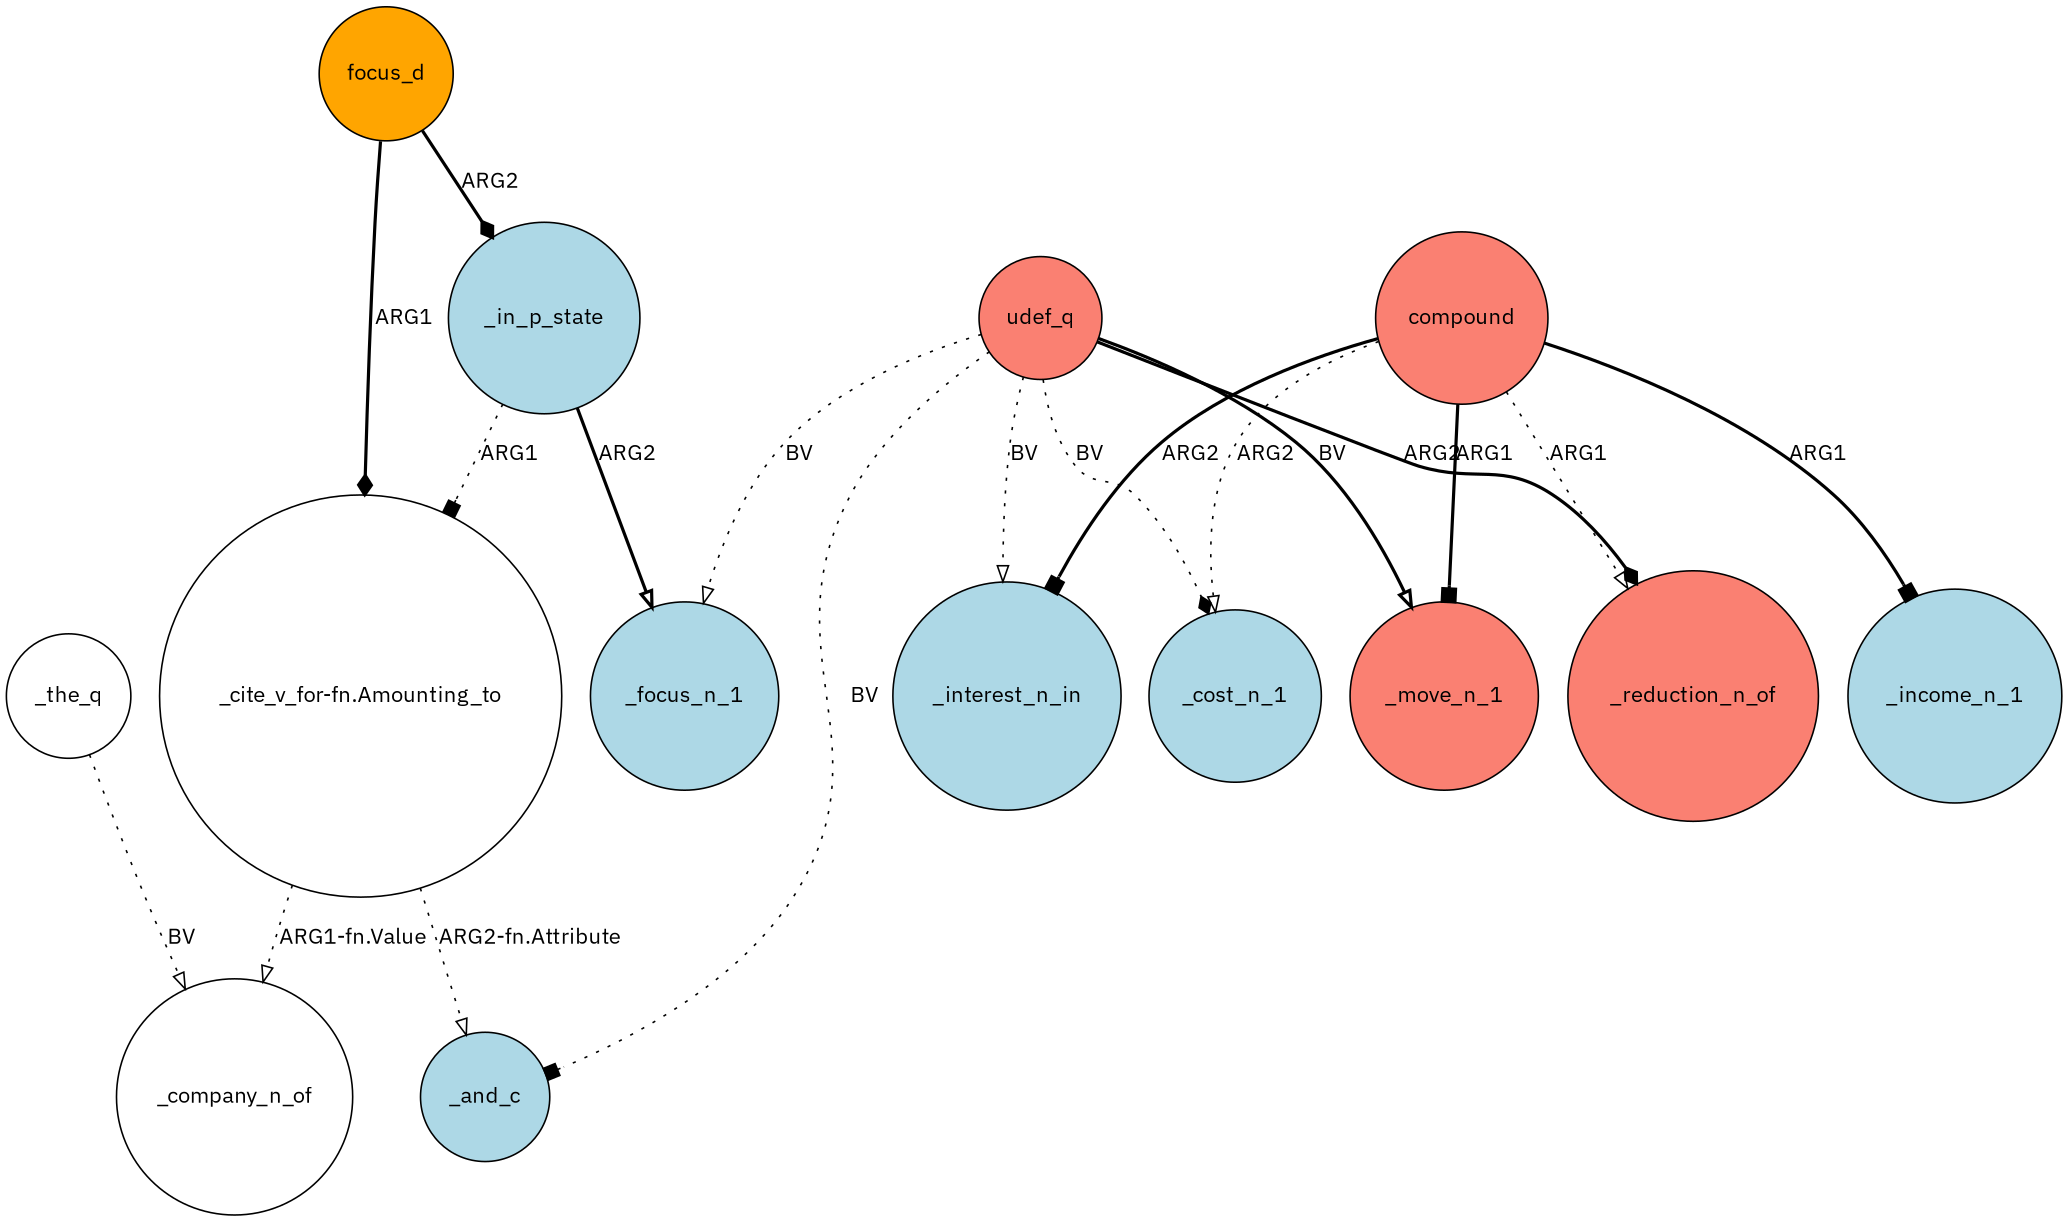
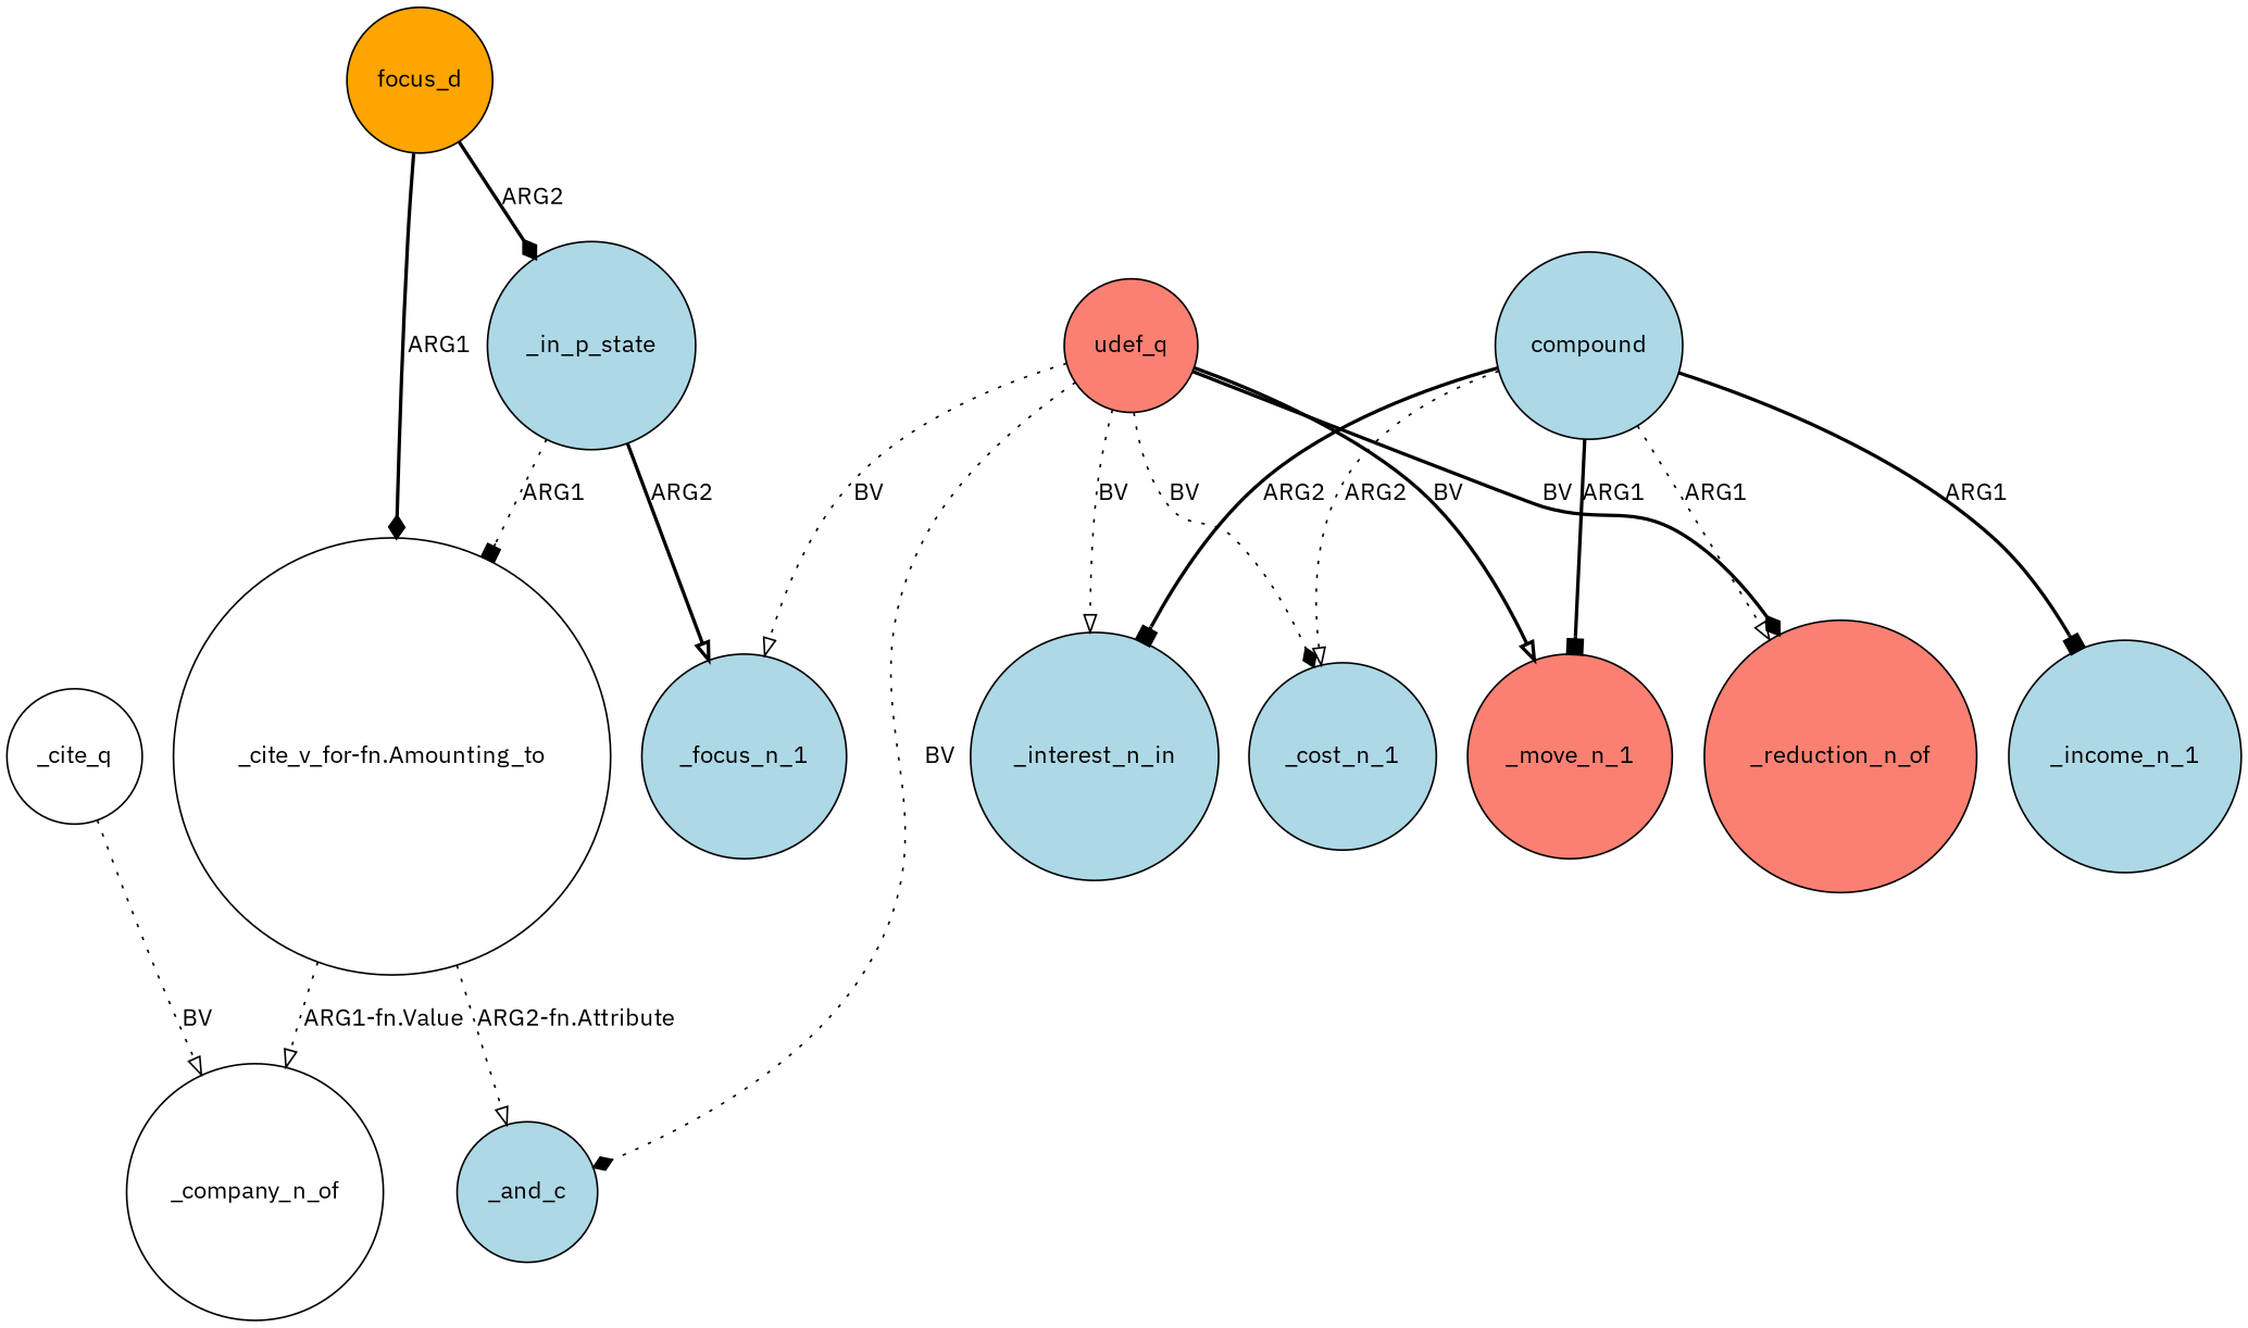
  digraph {
    fontname="IBM Plex Sans"
    node [fillcolor=lightblue fontname="IBM Plex Sans" shape=circle style=filled]
    edge [arrowhead=onormal fontname="IBM Plex Sans" style=dotted]
    focus_d [fillcolor=orange]
    "_cite_v_for-fn.Amounting_to" [fillcolor=white]
    _in_p_state
    _company_n_of [fillcolor=white]
    _and_c
    n6 [label=_focus_n_1]
-   compound [fillcolor=salmon]
+   compound
    _move_n_1 [fillcolor=salmon]
    _cost_n_1
    _income_n_1
    _reduction_n_of [fillcolor=salmon]
    _interest_n_in
    udef_q [fillcolor=salmon]
-   _the_q [fillcolor=white]
+   _the_q [fillcolor=white label=_cite_q]
    focus_d -> "_cite_v_for-fn.Amounting_to" [arrowhead=diamond label=ARG1 style=bold]
    focus_d -> _in_p_state [arrowhead=diamond label=ARG2 style=bold]
    "_cite_v_for-fn.Amounting_to" -> _company_n_of [label="ARG1-fn.Value"]
    "_cite_v_for-fn.Amounting_to" -> _and_c [label="ARG2-fn.Attribute"]
    _in_p_state -> "_cite_v_for-fn.Amounting_to" [arrowhead=box label=ARG1]
    _in_p_state -> n6 [label=ARG2 style=bold]
    compound -> _move_n_1 [arrowhead=box label=ARG1 style=bold]
    compound -> _cost_n_1 [label=ARG2]
    compound -> _income_n_1 [arrowhead=box label=ARG1 style=bold]
    compound -> _reduction_n_of [label=ARG1]
    compound -> _interest_n_in [arrowhead=box label=ARG2 style=bold]
-   udef_q -> _and_c [arrowhead=box label=BV]
+   udef_q -> _and_c [arrowhead=diamond label=BV]
    udef_q -> n6 [label=BV]
    udef_q -> _move_n_1 [label=BV style=bold]
    udef_q -> _cost_n_1 [arrowhead=diamond label=BV]
-   udef_q -> _reduction_n_of [arrowhead=diamond label=ARG2 style=bold]
+   udef_q -> _reduction_n_of [arrowhead=diamond label=BV style=bold]
    udef_q -> _interest_n_in [label=BV]
    _the_q -> _company_n_of [label=BV]
  }
